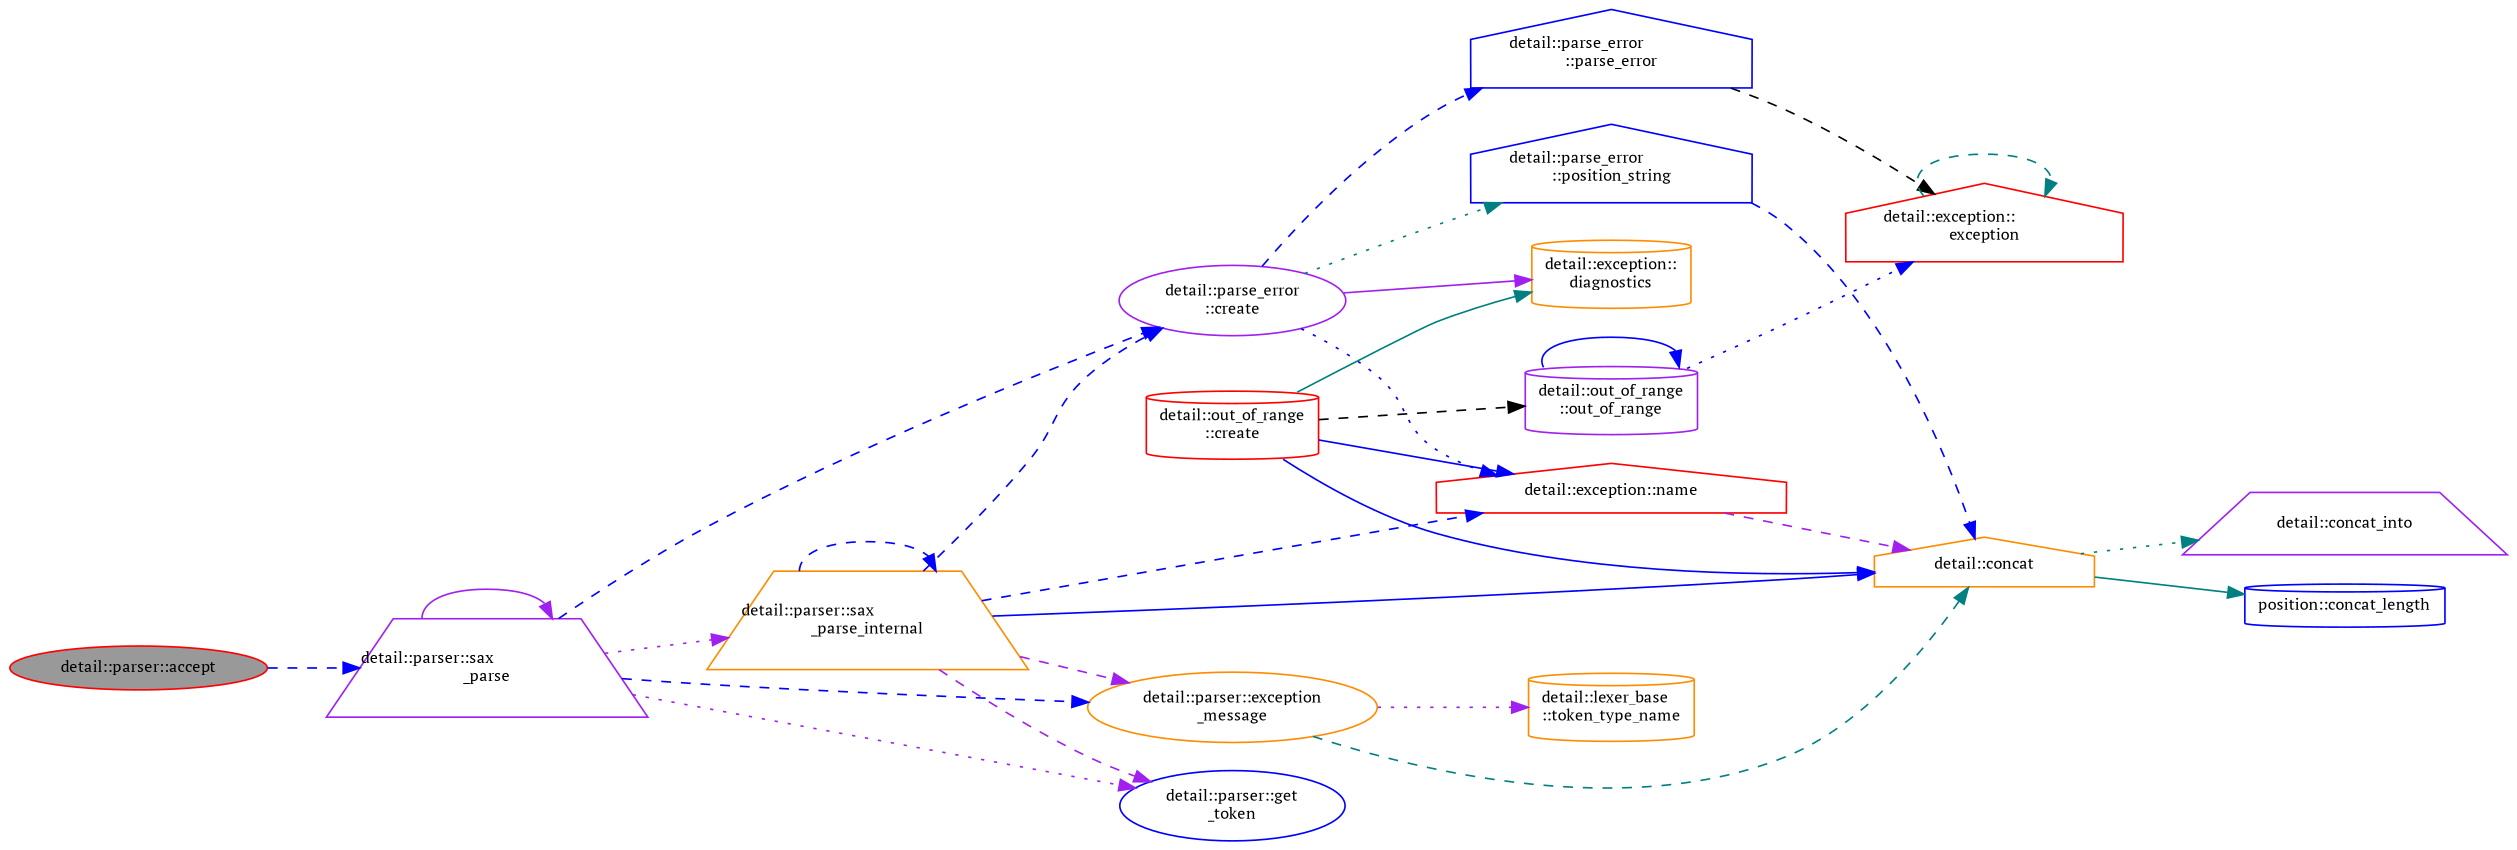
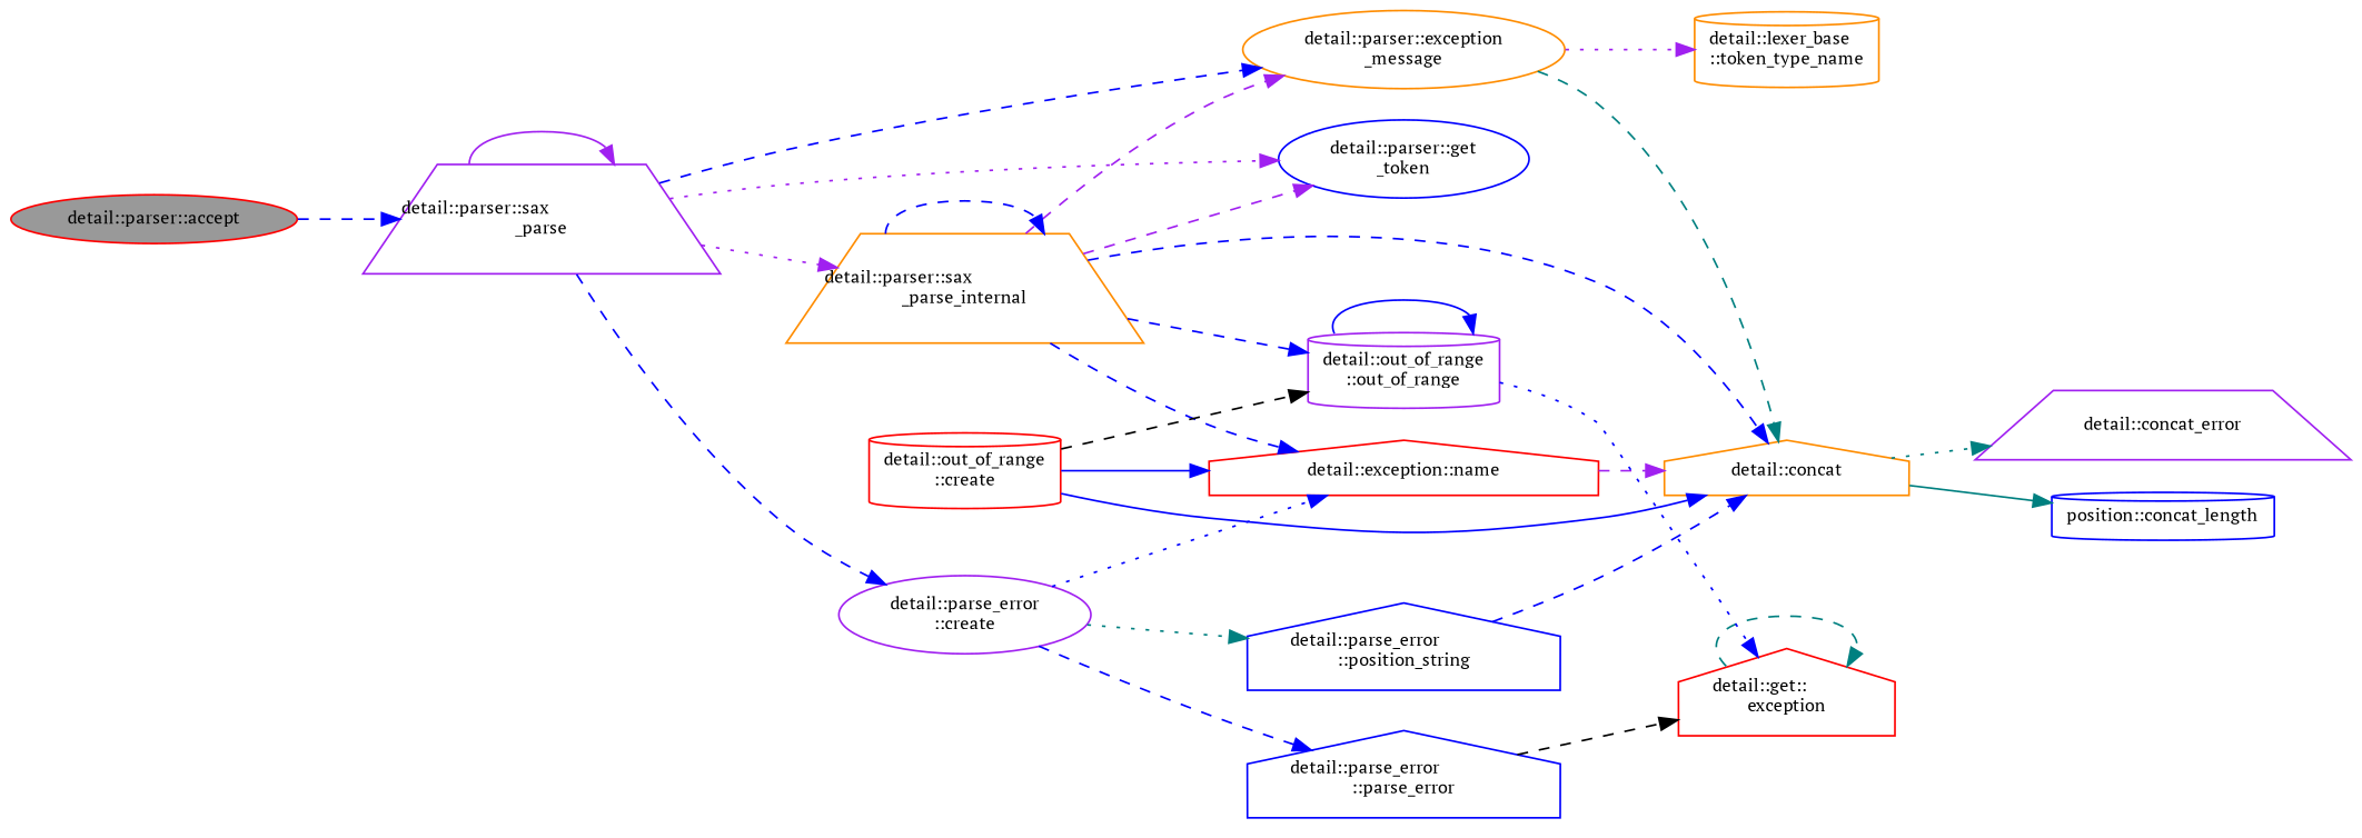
  digraph {
    fontname="PT Serif"
    rankdir=LR
    node [color=darkorange fillcolor=white fontname="PT Serif" fontsize=10 shape=cylinder style=filled]
    edge [color=blue fontname="PT Serif" fontsize=10 labelfontname=Helvetica labelfontsize=10 style=dashed]
    n1 [color=red fillcolor=grey60 fontcolor=black height=0.2 label="detail::parser::accept" shape=ellipse width=0.4]
    n2 [color=purple height=0.2 label="detail::parser::sax\l_parse" shape=trapezium width=0.4]
    n3 [color=purple height=0.2 label="detail::parse_error\l::create" shape=ellipse width=0.4]
    n4 [height=0.2 label="detail::parser::exception\l_message" shape=ellipse width=0.4]
    n5 [color=blue height=0.2 label="detail::parser::get\l_token" shape=ellipse width=0.4]
    n6 [height=0.2 label="detail::parser::sax\l_parse_internal" shape=trapezium width=0.4]
-   n7 [height=0.2 label="detail::exception::\ldiagnostics" width=0.4]
    n8 [color=red height=0.2 label="detail::exception::name" shape=house width=0.4]
    n9 [color=blue height=0.2 label="detail::parse_error\l::parse_error" shape=house width=0.4]
    n10 [color=blue height=0.2 label="detail::parse_error\l::position_string" shape=house width=0.4]
    n11 [height=0.2 label="detail::concat" shape=house width=0.4]
    n12 [height=0.2 label="detail::lexer_base\l::token_type_name" width=0.4]
-   n13 [color=purple height=0.2 label="detail::concat_into" shape=trapezium width=0.4]
+   n13 [color=purple height=0.2 label="detail::concat_error" shape=trapezium width=0.4]
    n14 [color=blue height=0.2 label="position::concat_length" width=0.4]
-   n15 [color=red height=0.2 label="detail::exception::\lexception" shape=house width=0.4]
+   n15 [color=red height=0.2 label="detail::get::\lexception" shape=house width=0.4]
    n16 [color=red height=0.2 label="detail::out_of_range\l::create" width=0.4]
    n17 [color=purple height=0.2 label="detail::out_of_range\l::out_of_range" width=0.4]
    n1 -> n2
    n2 -> n2 [color=purple style=solid]
    n2 -> n3
    n2 -> n4
    n2 -> n5 [color=purple style=dotted]
    n2 -> n6 [color=purple style=dotted]
-   n3 -> n7 [color=purple style=solid]
    n3 -> n8 [style=dotted]
    n3 -> n9
    n3 -> n10 [color=teal style=dotted]
    n4 -> n11 [color=teal]
    n4 -> n12 [color=purple style=dotted]
-   n6 -> n3
+   n6 -> n17
    n6 -> n4 [color=purple]
    n6 -> n5 [color=purple]
    n6 -> n6
    n6 -> n8
-   n6 -> n11 [style=solid]
+   n6 -> n11
    n8 -> n11 [color=purple]
    n9 -> n15 [color=black]
    n10 -> n11
    n11 -> n13 [color=teal style=dotted]
    n11 -> n14 [color=teal style=solid]
    n15 -> n15 [color=teal]
-   n16 -> n7 [color=teal style=solid]
    n16 -> n8 [style=solid]
    n16 -> n11 [style=solid]
    n16 -> n17 [color=black]
    n17 -> n15 [style=dotted]
    n17 -> n17 [style=solid]
  }
